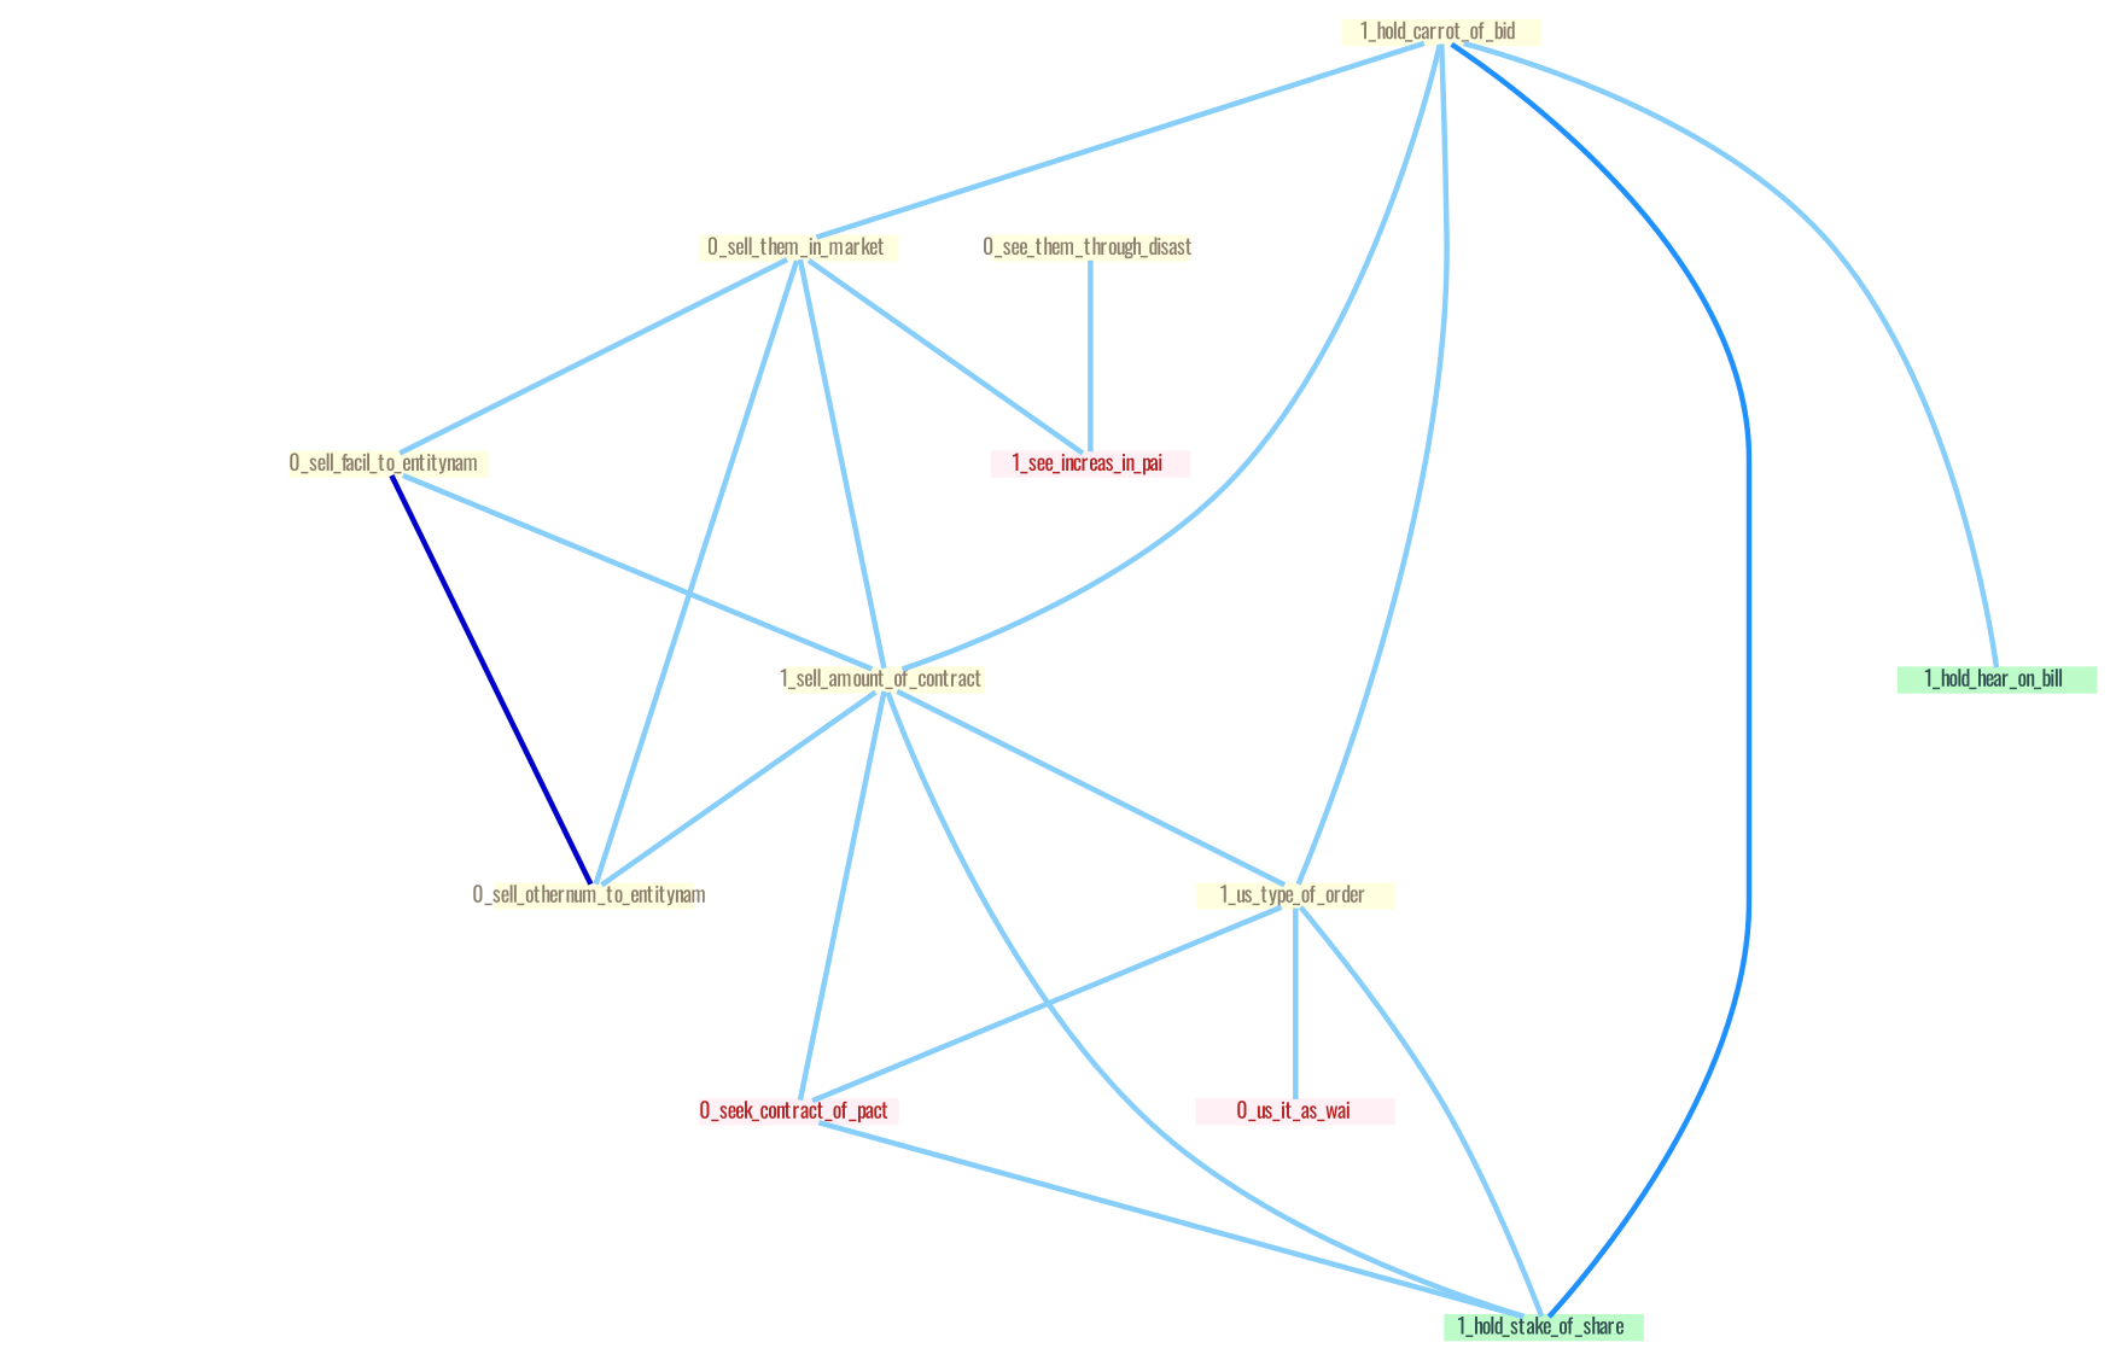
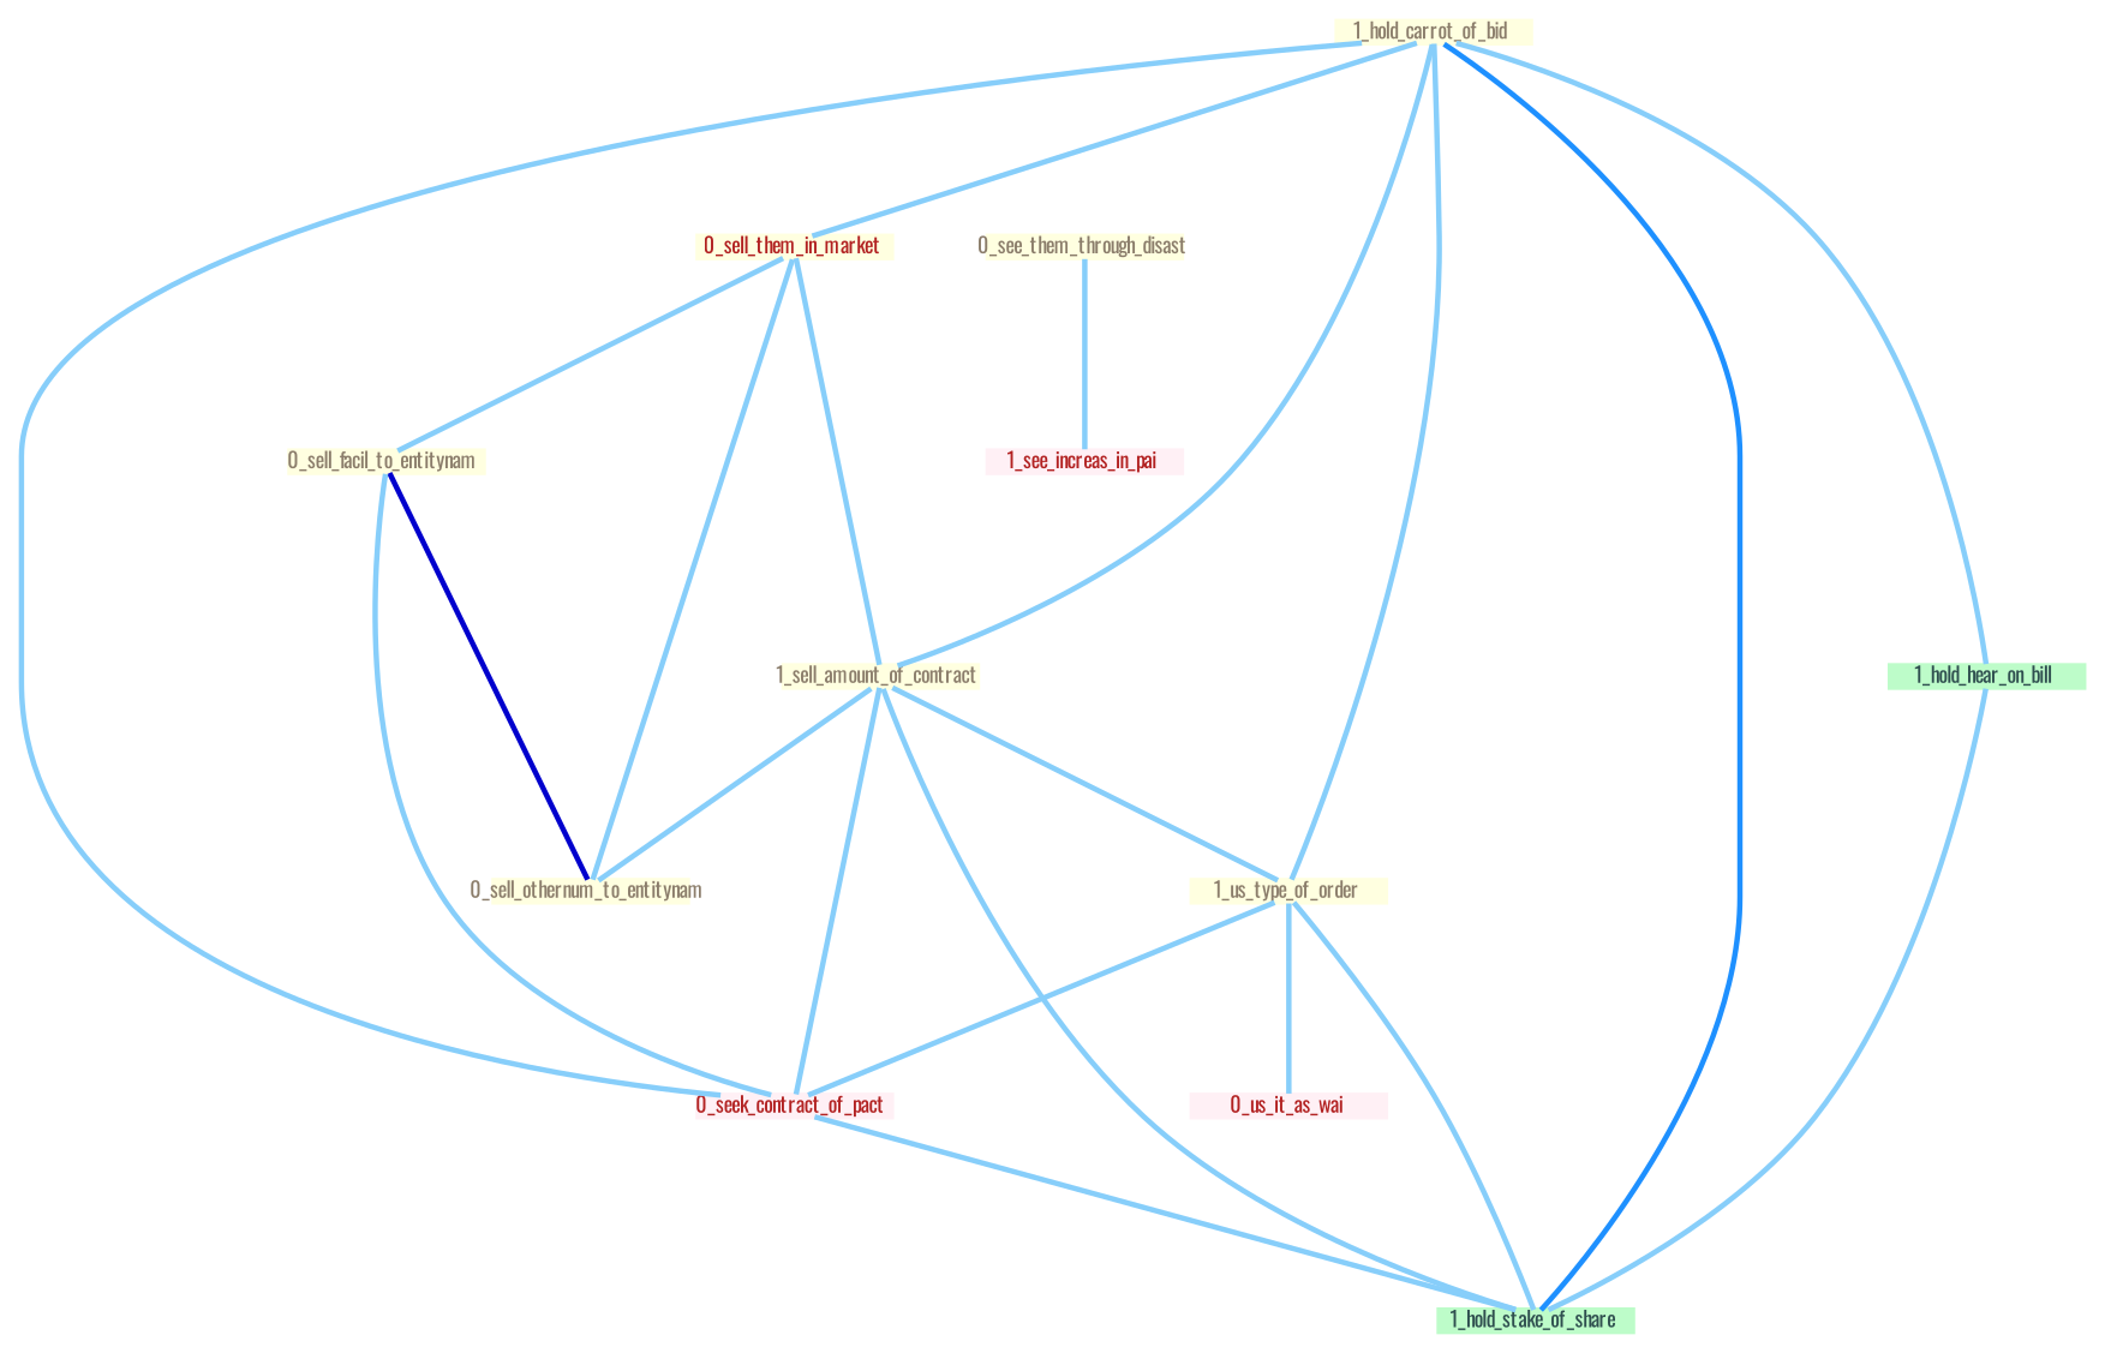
  graph {
    fontname=Oswald
    node [color="#ffffe0" fixedsize=true fontcolor="#8b7d6b" fontname=Oswald fontsize=4 shape=polygon style=filled]
    edge [color="#87cefa" fontname=Oswald w=1]
    "0_see_them_through_disast " [height=.06 width=.5]
    "1_hold_carrot_of_bid " [height=.06 width=.5]
-   "0_sell_them_in_market " [height=.06 width=.5]
+   "0_sell_them_in_market " [fontcolor="#b22222" height=.06 width=.5]
    "0_sell_facil_to_entitynam " [height=.06 width=.5]
    "1_sell_amount_of_contract " [height=.06 width=.5]
    "0_sell_othernum_to_entitynam " [height=.06 width=.5]
    "1_us_type_of_order " [height=.06 width=.5]
    "0_seek_contract_of_pact " [color="#fff0f5" fontcolor="#b22222" height=.06 width=.5]
    "0_us_it_as_wai " [color="#fff0f5" fontcolor="#b22222" height=.06 width=.5]
    "1_see_increas_in_pai " [color="#fff0f5" fontcolor="#b22222" height=.06 width=.5]
    "1_hold_hear_on_bill " [color="#BDFCC9" fontcolor="#2f4f4f" height=.06 width=.5]
    "1_hold_stake_of_share " [color="#BDFCC9" fontcolor="#2f4f4f" height=.06 width=.5]
    subgraph sub_1 {
      "0_see_them_through_disast "
      "1_hold_carrot_of_bid "
      "0_sell_them_in_market "
      "0_sell_facil_to_entitynam "
      "1_sell_amount_of_contract "
      "0_sell_othernum_to_entitynam "
      "1_us_type_of_order "
    }
    subgraph sub_2 {
      "0_seek_contract_of_pact "
      "0_us_it_as_wai "
      "1_see_increas_in_pai "
    }
    "0_see_them_through_disast " -- "1_see_increas_in_pai "
    "1_hold_carrot_of_bid " -- "0_sell_them_in_market "
    "1_hold_carrot_of_bid " -- "1_sell_amount_of_contract "
    "1_hold_carrot_of_bid " -- "1_us_type_of_order "
+   "1_hold_carrot_of_bid " -- "0_seek_contract_of_pact "
    "1_hold_carrot_of_bid " -- "1_hold_hear_on_bill "
    "1_hold_carrot_of_bid " -- "1_hold_stake_of_share " [color="#1e90ff" w=2]
    "0_sell_them_in_market " -- "0_sell_facil_to_entitynam "
    "0_sell_them_in_market " -- "1_sell_amount_of_contract "
    "0_sell_them_in_market " -- "0_sell_othernum_to_entitynam "
-   "0_sell_them_in_market " -- "1_see_increas_in_pai "
-   "0_sell_facil_to_entitynam " -- "1_sell_amount_of_contract "
+   "0_sell_facil_to_entitynam " -- "0_seek_contract_of_pact "
    "0_sell_facil_to_entitynam " -- "0_sell_othernum_to_entitynam " [color="#0000cd" w=3]
    "1_sell_amount_of_contract " -- "0_sell_othernum_to_entitynam "
    "1_sell_amount_of_contract " -- "1_us_type_of_order "
    "1_sell_amount_of_contract " -- "0_seek_contract_of_pact "
    "1_sell_amount_of_contract " -- "1_hold_stake_of_share "
    "1_us_type_of_order " -- "0_seek_contract_of_pact "
    "1_us_type_of_order " -- "0_us_it_as_wai "
    "1_us_type_of_order " -- "1_hold_stake_of_share "
    "0_seek_contract_of_pact " -- "1_hold_stake_of_share "
+   "1_hold_hear_on_bill " -- "1_hold_stake_of_share "
  }
